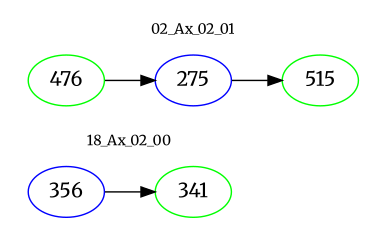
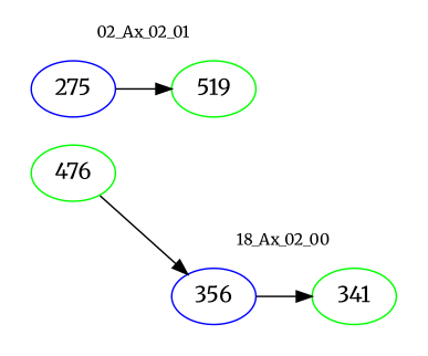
  digraph {
    fontname=Merriweather
    rankdir=LR
    node [color=green fontname=Merriweather]
    edge [color=black fontname=Merriweather]
    n1 [color=blue label=356]
    n2 [label=341]
    n3 [label=476]
    n4 [color=blue label=275]
-   n5 [label=515]
+   n5 [label=519]
    subgraph cluster_1 {
      color=white
      fontsize=10
      label="18_Ax_02_00"
      n1
      n2
    }
    subgraph cluster_2 {
      color=white
      fontsize=10
      label="02_Ax_02_01"
      n3
      n4
      n5
    }
    n1 -> n2
-   n3 -> n4
+   n3 -> n1
    n4 -> n5
  }
